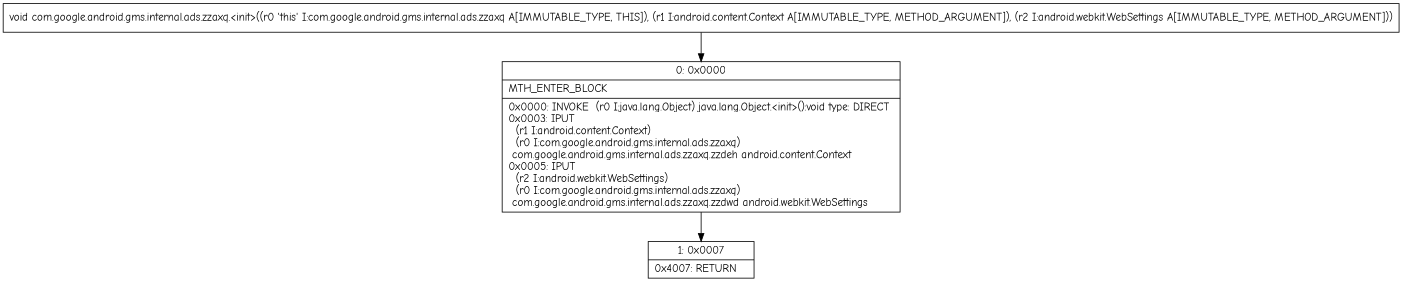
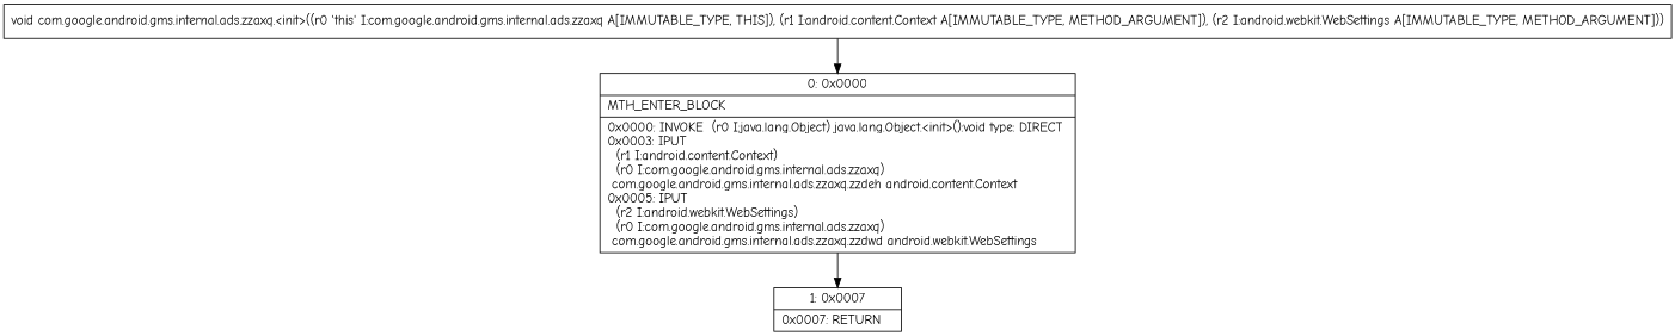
  digraph {
    fontname="Comic Neue"
    node [shape=record fontname="Comic Neue"]
    edge [fontname="Comic Neue"]
    n1 [label="{0\:\ 0x0000|MTH_ENTER_BLOCK\l|0x0000: INVOKE  (r0 I:java.lang.Object) java.lang.Object.\<init\>():void type: DIRECT \l0x0003: IPUT  \l  (r1 I:android.content.Context)\l  (r0 I:com.google.android.gms.internal.ads.zzaxq)\l com.google.android.gms.internal.ads.zzaxq.zzdeh android.content.Context \l0x0005: IPUT  \l  (r2 I:android.webkit.WebSettings)\l  (r0 I:com.google.android.gms.internal.ads.zzaxq)\l com.google.android.gms.internal.ads.zzaxq.zzdwd android.webkit.WebSettings \l}"]
-   n2 [label="{1\:\ 0x0007|0x4007: RETURN   \l}"]
+   n2 [label="{1\:\ 0x0007|0x0007: RETURN   \l}"]
    n3 [label="{void com.google.android.gms.internal.ads.zzaxq.\<init\>((r0 'this' I:com.google.android.gms.internal.ads.zzaxq A[IMMUTABLE_TYPE, THIS]), (r1 I:android.content.Context A[IMMUTABLE_TYPE, METHOD_ARGUMENT]), (r2 I:android.webkit.WebSettings A[IMMUTABLE_TYPE, METHOD_ARGUMENT])) }"]
    n1 -> n2
    n3 -> n1
  }
